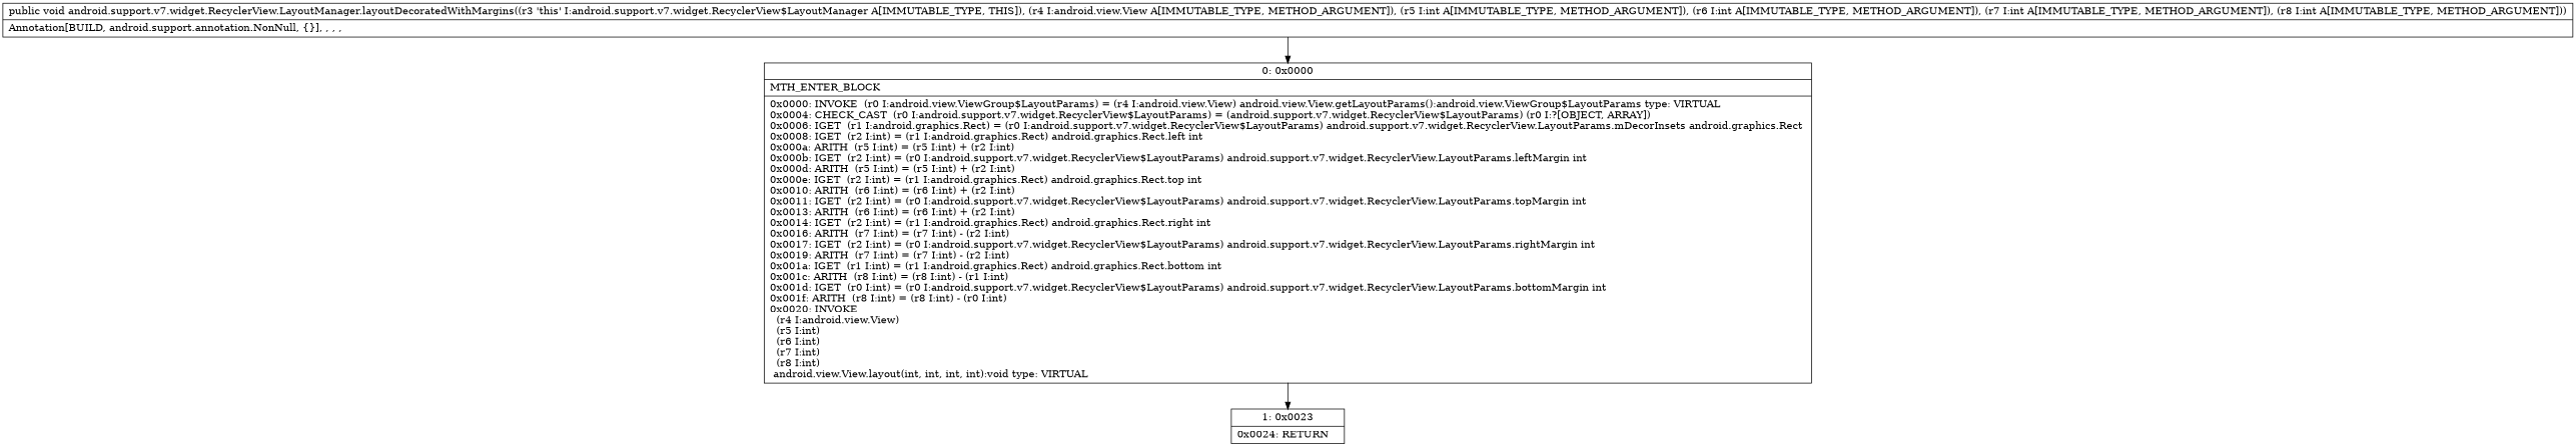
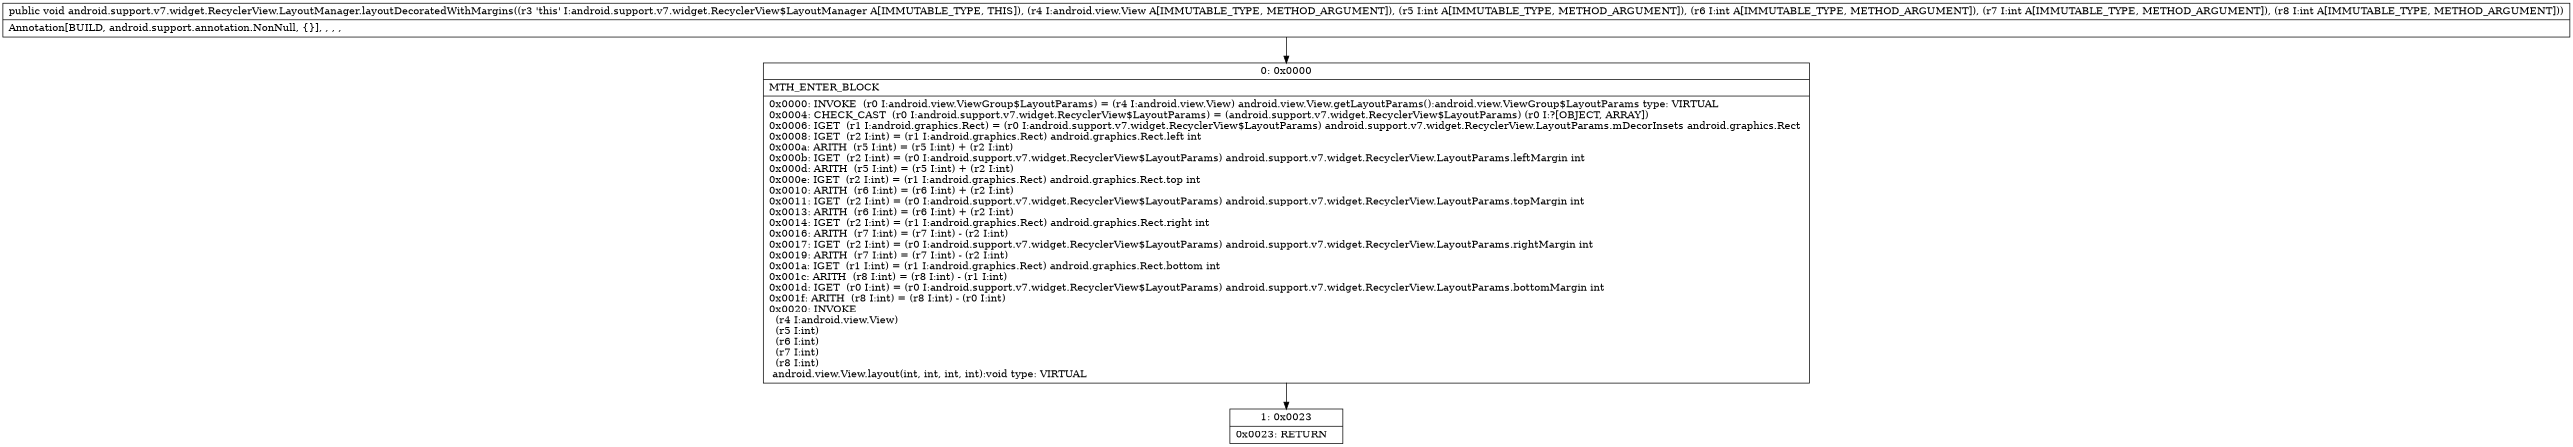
  digraph {
    node [shape=record]
    n1 [label="{0\:\ 0x0000|MTH_ENTER_BLOCK\l|0x0000: INVOKE  (r0 I:android.view.ViewGroup$LayoutParams) = (r4 I:android.view.View) android.view.View.getLayoutParams():android.view.ViewGroup$LayoutParams type: VIRTUAL \l0x0004: CHECK_CAST  (r0 I:android.support.v7.widget.RecyclerView$LayoutParams) = (android.support.v7.widget.RecyclerView$LayoutParams) (r0 I:?[OBJECT, ARRAY]) \l0x0006: IGET  (r1 I:android.graphics.Rect) = (r0 I:android.support.v7.widget.RecyclerView$LayoutParams) android.support.v7.widget.RecyclerView.LayoutParams.mDecorInsets android.graphics.Rect \l0x0008: IGET  (r2 I:int) = (r1 I:android.graphics.Rect) android.graphics.Rect.left int \l0x000a: ARITH  (r5 I:int) = (r5 I:int) + (r2 I:int) \l0x000b: IGET  (r2 I:int) = (r0 I:android.support.v7.widget.RecyclerView$LayoutParams) android.support.v7.widget.RecyclerView.LayoutParams.leftMargin int \l0x000d: ARITH  (r5 I:int) = (r5 I:int) + (r2 I:int) \l0x000e: IGET  (r2 I:int) = (r1 I:android.graphics.Rect) android.graphics.Rect.top int \l0x0010: ARITH  (r6 I:int) = (r6 I:int) + (r2 I:int) \l0x0011: IGET  (r2 I:int) = (r0 I:android.support.v7.widget.RecyclerView$LayoutParams) android.support.v7.widget.RecyclerView.LayoutParams.topMargin int \l0x0013: ARITH  (r6 I:int) = (r6 I:int) + (r2 I:int) \l0x0014: IGET  (r2 I:int) = (r1 I:android.graphics.Rect) android.graphics.Rect.right int \l0x0016: ARITH  (r7 I:int) = (r7 I:int) \- (r2 I:int) \l0x0017: IGET  (r2 I:int) = (r0 I:android.support.v7.widget.RecyclerView$LayoutParams) android.support.v7.widget.RecyclerView.LayoutParams.rightMargin int \l0x0019: ARITH  (r7 I:int) = (r7 I:int) \- (r2 I:int) \l0x001a: IGET  (r1 I:int) = (r1 I:android.graphics.Rect) android.graphics.Rect.bottom int \l0x001c: ARITH  (r8 I:int) = (r8 I:int) \- (r1 I:int) \l0x001d: IGET  (r0 I:int) = (r0 I:android.support.v7.widget.RecyclerView$LayoutParams) android.support.v7.widget.RecyclerView.LayoutParams.bottomMargin int \l0x001f: ARITH  (r8 I:int) = (r8 I:int) \- (r0 I:int) \l0x0020: INVOKE  \l  (r4 I:android.view.View)\l  (r5 I:int)\l  (r6 I:int)\l  (r7 I:int)\l  (r8 I:int)\l android.view.View.layout(int, int, int, int):void type: VIRTUAL \l}"]
-   n2 [label="{1\:\ 0x0023|0x0024: RETURN   \l}"]
+   n2 [label="{1\:\ 0x0023|0x0023: RETURN   \l}"]
    n3 [label="{public void android.support.v7.widget.RecyclerView.LayoutManager.layoutDecoratedWithMargins((r3 'this' I:android.support.v7.widget.RecyclerView$LayoutManager A[IMMUTABLE_TYPE, THIS]), (r4 I:android.view.View A[IMMUTABLE_TYPE, METHOD_ARGUMENT]), (r5 I:int A[IMMUTABLE_TYPE, METHOD_ARGUMENT]), (r6 I:int A[IMMUTABLE_TYPE, METHOD_ARGUMENT]), (r7 I:int A[IMMUTABLE_TYPE, METHOD_ARGUMENT]), (r8 I:int A[IMMUTABLE_TYPE, METHOD_ARGUMENT]))  | Annotation[BUILD, android.support.annotation.NonNull, \{\}], , , , \l}"]
    n1 -> n2
    n3 -> n1
  }
